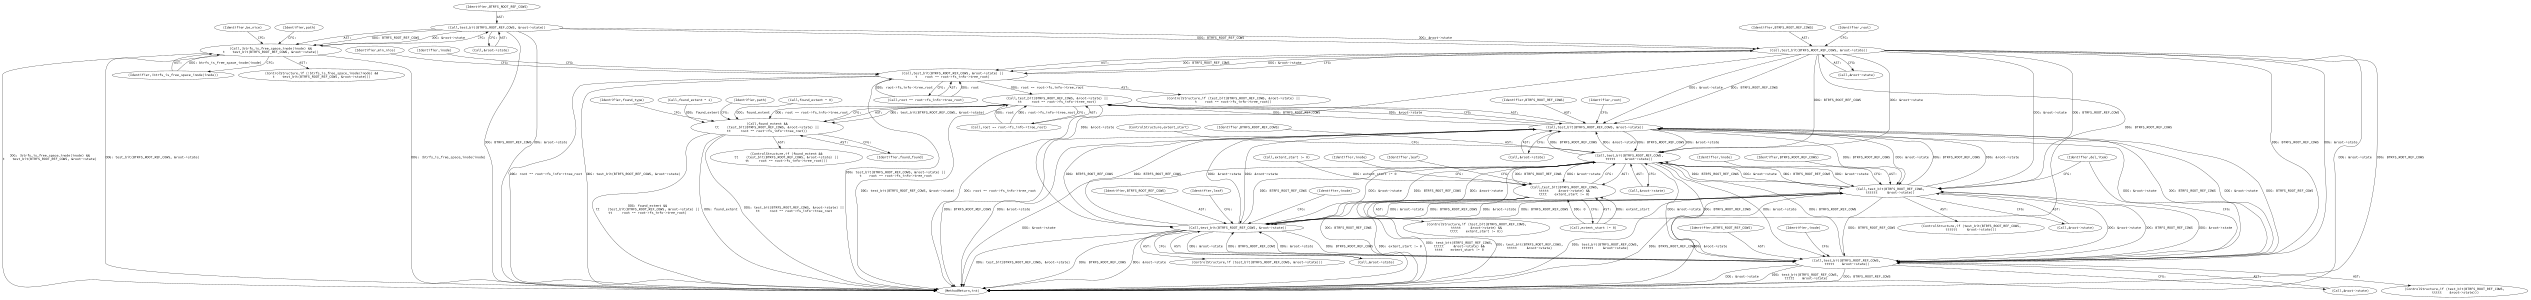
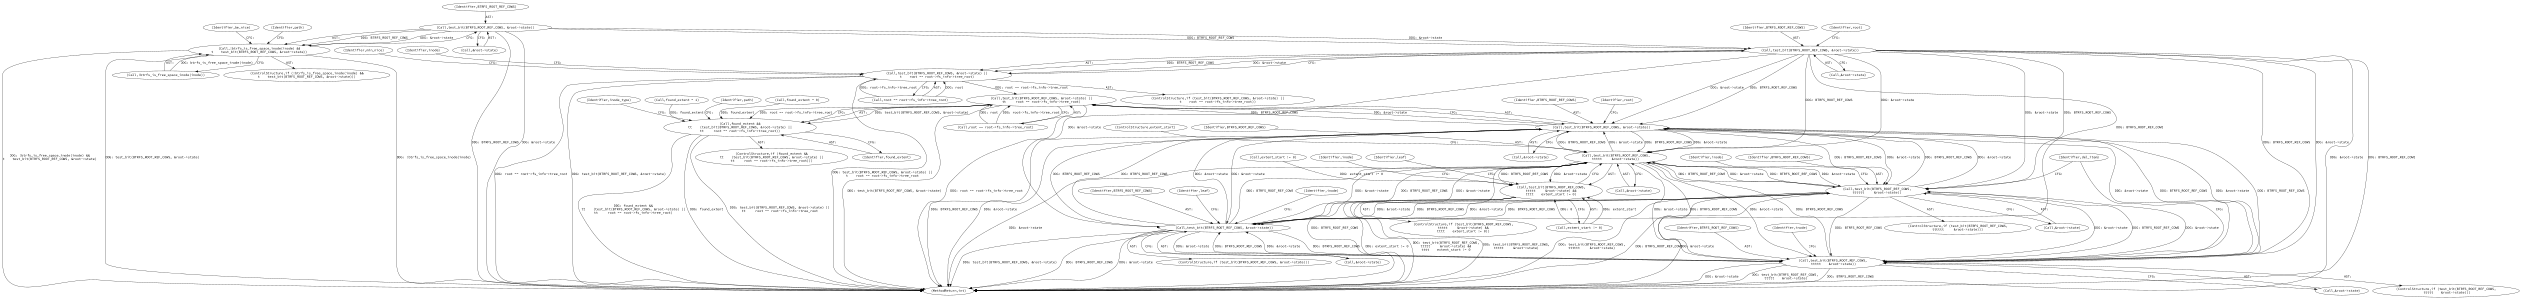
  digraph {
    fontname="Source Code Pro"
    node [fontname="Source Code Pro"]
    edge [fontname="Source Code Pro"]
    n1 [label="(Call,test_bit(BTRFS_ROOT_REF_COWS, &root->state))"]
    n2 [label="(Call,!btrfs_is_free_space_inode(inode) &&\n\t    test_bit(BTRFS_ROOT_REF_COWS, &root->state))"]
    n3 [label="(Call,test_bit(BTRFS_ROOT_REF_COWS, &root->state))"]
    n4 [label="(MethodReturn,int)"]
    n5 [label="(Call,&root->state)"]
-   n6 [label="(Identifier,!btrfs_is_free_space_inode(inode))"]
+   n6 [label="(Call,!btrfs_is_free_space_inode(inode))"]
    n7 [label="(ControlStructure,if (!btrfs_is_free_space_inode(inode) &&\n\t    test_bit(BTRFS_ROOT_REF_COWS, &root->state)))"]
    n8 [label="(Call,test_bit(BTRFS_ROOT_REF_COWS, &root->state) ||\n\t    root == root->fs_info->tree_root)"]
    n9 [label="(Call,test_bit(BTRFS_ROOT_REF_COWS,\n\t\t\t\t\t     &root->state))"]
    n10 [label="(Call,test_bit(BTRFS_ROOT_REF_COWS,\n\t\t\t\t\t\t     &root->state))"]
    n11 [label="(Call,test_bit(BTRFS_ROOT_REF_COWS, &root->state))"]
    n12 [label="(Call,test_bit(BTRFS_ROOT_REF_COWS,\n \t\t\t\t\t    &root->state))"]
    n13 [label="(Call,test_bit(BTRFS_ROOT_REF_COWS, &root->state))"]
    n14 [label="(Call,&root->state)"]
    n15 [label="(Call,test_bit(BTRFS_ROOT_REF_COWS, &root->state) ||\n\t\t     root == root->fs_info->tree_root)"]
    n16 [label="(ControlStructure,if (test_bit(BTRFS_ROOT_REF_COWS, &root->state) ||\n\t    root == root->fs_info->tree_root))"]
    n17 [label="(Call,root == root->fs_info->tree_root)"]
    n18 [label="(Call,test_bit(BTRFS_ROOT_REF_COWS,\n\t\t\t\t\t     &root->state) &&\n\t\t\t\t    extent_start != 0)"]
    n19 [label="(Call,&root->state)"]
    n20 [label="(ControlStructure,if (test_bit(BTRFS_ROOT_REF_COWS,\n\t\t\t\t\t\t     &root->state)))"]
    n21 [label="(Call,&root->state)"]
    n22 [label="(ControlStructure,if (test_bit(BTRFS_ROOT_REF_COWS, &root->state)))"]
    n23 [label="(Call,&root->state)"]
    n24 [label="(Call,&root->state)"]
    n25 [label="(ControlStructure,if (test_bit(BTRFS_ROOT_REF_COWS,\n \t\t\t\t\t    &root->state)))"]
    n26 [label="(Call,&root->state)"]
    n27 [label="(Call,found_extent &&\n\t\t    (test_bit(BTRFS_ROOT_REF_COWS, &root->state) ||\n\t\t     root == root->fs_info->tree_root))"]
    n28 [label="(Call,root == root->fs_info->tree_root)"]
-   n29 [label="(Identifier,found_found)"]
+   n29 [label="(Identifier,found_extent)"]
    n30 [label="(ControlStructure,if (found_extent &&\n\t\t    (test_bit(BTRFS_ROOT_REF_COWS, &root->state) ||\n\t\t     root == root->fs_info->tree_root)))"]
    n31 [label="(ControlStructure,if (test_bit(BTRFS_ROOT_REF_COWS,\n\t\t\t\t\t     &root->state) &&\n\t\t\t\t    extent_start != 0))"]
    n32 [label="(Call,extent_start != 0)"]
    n33 [label="(Identifier,BTRFS_ROOT_REF_COWS)"]
    n34 [label="(Identifier,path)"]
    n35 [label="(Identifier,BTRFS_ROOT_REF_COWS)"]
    n36 [label="(Identifier,inode)"]
    n37 [label="(Call,found_extent = 0)"]
-   n38 [label="(Identifier,found_type)"]
+   n38 [label="(Identifier,inode_type)"]
    n39 [label="(Identifier,inode)"]
    n40 [label="(Identifier,BTRFS_ROOT_REF_COWS)"]
    n41 [label="(Identifier,BTRFS_ROOT_REF_COWS)"]
    n42 [label="(Identifier,inode)"]
    n43 [label="(Identifier,inode)"]
    n44 [label="(Identifier,leaf)"]
    n45 [label="(Identifier,min_nice)"]
    n46 [label="(Identifier,inode)"]
    n47 [label="(Identifier,del_item)"]
    n48 [label="(ControlStructure,extent_start)"]
    n49 [label="(Call,found_extent = 1)"]
    n50 [label="(Identifier,BTRFS_ROOT_REF_COWS)"]
    n51 [label="(Identifier,root)"]
    n52 [label="(Identifier,BTRFS_ROOT_REF_COWS)"]
    n53 [label="(Identifier,be_nice)"]
    n54 [label="(Identifier,path)"]
    n55 [label="(Identifier,BTRFS_ROOT_REF_COWS)"]
    n56 [label="(Call,extent_start != 0)"]
    n57 [label="(Identifier,leaf)"]
    n58 [label="(Identifier,root)"]
    n1 -> n2 [label="AST: "]
    n1 -> n2 [label="DDG: BTRFS_ROOT_REF_COWS"]
    n1 -> n2 [label="DDG: &root->state"]
    n1 -> n3 [label="DDG: BTRFS_ROOT_REF_COWS"]
    n1 -> n3 [label="DDG: &root->state"]
    n1 -> n4 [label="DDG: BTRFS_ROOT_REF_COWS"]
    n1 -> n4 [label="DDG: &root->state"]
    n1 -> n5 [label="CFG: "]
    n2 -> n1 [label="CFG: "]
    n2 -> n4 [label="DDG: !btrfs_is_free_space_inode(inode) &&\n\t    test_bit(BTRFS_ROOT_REF_COWS, &root->state)"]
    n2 -> n4 [label="DDG: test_bit(BTRFS_ROOT_REF_COWS, &root->state)"]
    n2 -> n4 [label="DDG: !btrfs_is_free_space_inode(inode)"]
    n2 -> n6 [label="CFG: "]
    n2 -> n7 [label="AST: "]
    n3 -> n4 [label="DDG: &root->state"]
    n3 -> n4 [label="DDG: BTRFS_ROOT_REF_COWS"]
    n3 -> n8 [label="AST: "]
    n3 -> n8 [label="DDG: BTRFS_ROOT_REF_COWS"]
    n3 -> n8 [label="DDG: &root->state"]
    n3 -> n9 [label="DDG: BTRFS_ROOT_REF_COWS"]
    n3 -> n9 [label="DDG: &root->state"]
    n3 -> n10 [label="DDG: BTRFS_ROOT_REF_COWS"]
    n3 -> n10 [label="DDG: &root->state"]
    n3 -> n11 [label="DDG: BTRFS_ROOT_REF_COWS"]
    n3 -> n11 [label="DDG: &root->state"]
    n3 -> n12 [label="DDG: BTRFS_ROOT_REF_COWS"]
    n3 -> n12 [label="DDG: &root->state"]
    n3 -> n13 [label="DDG: BTRFS_ROOT_REF_COWS"]
    n3 -> n13 [label="DDG: &root->state"]
    n3 -> n14 [label="CFG: "]
    n5 -> n1 [label="AST: "]
    n6 -> n2 [label="AST: "]
    n6 -> n2 [label="DDG: btrfs_is_free_space_inode(inode)"]
    n8 -> n3 [label="CFG: "]
    n8 -> n4 [label="DDG: root == root->fs_info->tree_root"]
    n8 -> n4 [label="DDG: test_bit(BTRFS_ROOT_REF_COWS, &root->state)"]
    n8 -> n4 [label="DDG: test_bit(BTRFS_ROOT_REF_COWS, &root->state) ||\n\t    root == root->fs_info->tree_root"]
    n8 -> n15 [label="DDG: root == root->fs_info->tree_root"]
    n8 -> n16 [label="AST: "]
    n8 -> n17 [label="CFG: "]
    n9 -> n4 [label="DDG: &root->state"]
    n9 -> n4 [label="DDG: BTRFS_ROOT_REF_COWS"]
    n9 -> n10 [label="DDG: BTRFS_ROOT_REF_COWS"]
    n9 -> n10 [label="DDG: &root->state"]
    n9 -> n11 [label="DDG: BTRFS_ROOT_REF_COWS"]
    n9 -> n11 [label="DDG: &root->state"]
    n9 -> n12 [label="DDG: BTRFS_ROOT_REF_COWS"]
    n9 -> n12 [label="DDG: &root->state"]
    n9 -> n13 [label="DDG: BTRFS_ROOT_REF_COWS"]
    n9 -> n13 [label="DDG: &root->state"]
    n9 -> n18 [label="AST: "]
    n9 -> n18 [label="DDG: BTRFS_ROOT_REF_COWS"]
    n9 -> n18 [label="DDG: &root->state"]
    n9 -> n19 [label="CFG: "]
    n10 -> n4 [label="DDG: &root->state"]
    n10 -> n4 [label="DDG: test_bit(BTRFS_ROOT_REF_COWS,\n\t\t\t\t\t\t     &root->state)"]
    n10 -> n4 [label="DDG: BTRFS_ROOT_REF_COWS"]
    n10 -> n9 [label="DDG: BTRFS_ROOT_REF_COWS"]
    n10 -> n9 [label="DDG: &root->state"]
    n10 -> n11 [label="DDG: BTRFS_ROOT_REF_COWS"]
    n10 -> n11 [label="DDG: &root->state"]
    n10 -> n12 [label="DDG: BTRFS_ROOT_REF_COWS"]
    n10 -> n12 [label="DDG: &root->state"]
    n10 -> n13 [label="DDG: BTRFS_ROOT_REF_COWS"]
    n10 -> n13 [label="DDG: &root->state"]
    n10 -> n20 [label="AST: "]
    n10 -> n21 [label="CFG: "]
    n11 -> n4 [label="DDG: test_bit(BTRFS_ROOT_REF_COWS, &root->state)"]
    n11 -> n4 [label="DDG: BTRFS_ROOT_REF_COWS"]
    n11 -> n4 [label="DDG: &root->state"]
    n11 -> n9 [label="DDG: BTRFS_ROOT_REF_COWS"]
    n11 -> n9 [label="DDG: &root->state"]
    n11 -> n10 [label="DDG: BTRFS_ROOT_REF_COWS"]
    n11 -> n10 [label="DDG: &root->state"]
    n11 -> n12 [label="DDG: BTRFS_ROOT_REF_COWS"]
    n11 -> n12 [label="DDG: &root->state"]
    n11 -> n13 [label="DDG: BTRFS_ROOT_REF_COWS"]
    n11 -> n13 [label="DDG: &root->state"]
    n11 -> n22 [label="AST: "]
    n11 -> n23 [label="CFG: "]
    n12 -> n4 [label="DDG: test_bit(BTRFS_ROOT_REF_COWS,\n \t\t\t\t\t    &root->state)"]
    n12 -> n4 [label="DDG: BTRFS_ROOT_REF_COWS"]
    n12 -> n4 [label="DDG: &root->state"]
    n12 -> n9 [label="DDG: BTRFS_ROOT_REF_COWS"]
    n12 -> n9 [label="DDG: &root->state"]
    n12 -> n10 [label="DDG: BTRFS_ROOT_REF_COWS"]
    n12 -> n10 [label="DDG: &root->state"]
    n12 -> n11 [label="DDG: BTRFS_ROOT_REF_COWS"]
    n12 -> n11 [label="DDG: &root->state"]
    n12 -> n13 [label="DDG: BTRFS_ROOT_REF_COWS"]
    n12 -> n13 [label="DDG: &root->state"]
    n12 -> n24 [label="CFG: "]
    n12 -> n25 [label="AST: "]
    n13 -> n4 [label="DDG: BTRFS_ROOT_REF_COWS"]
    n13 -> n4 [label="DDG: &root->state"]
    n13 -> n9 [label="DDG: BTRFS_ROOT_REF_COWS"]
    n13 -> n9 [label="DDG: &root->state"]
    n13 -> n10 [label="DDG: BTRFS_ROOT_REF_COWS"]
    n13 -> n10 [label="DDG: &root->state"]
    n13 -> n11 [label="DDG: BTRFS_ROOT_REF_COWS"]
    n13 -> n11 [label="DDG: &root->state"]
    n13 -> n12 [label="DDG: BTRFS_ROOT_REF_COWS"]
    n13 -> n12 [label="DDG: &root->state"]
    n13 -> n15 [label="AST: "]
    n13 -> n15 [label="DDG: BTRFS_ROOT_REF_COWS"]
    n13 -> n15 [label="DDG: &root->state"]
    n13 -> n26 [label="CFG: "]
    n14 -> n3 [label="AST: "]
    n15 -> n4 [label="DDG: test_bit(BTRFS_ROOT_REF_COWS, &root->state)"]
    n15 -> n4 [label="DDG: root == root->fs_info->tree_root"]
    n15 -> n13 [label="CFG: "]
    n15 -> n27 [label="AST: "]
    n15 -> n27 [label="DDG: test_bit(BTRFS_ROOT_REF_COWS, &root->state)"]
    n15 -> n27 [label="DDG: root == root->fs_info->tree_root"]
    n15 -> n28 [label="CFG: "]
    n17 -> n8 [label="AST: "]
    n17 -> n8 [label="DDG: root"]
    n17 -> n8 [label="DDG: root->fs_info->tree_root"]
    n18 -> n4 [label="DDG: test_bit(BTRFS_ROOT_REF_COWS,\n\t\t\t\t\t     &root->state)"]
    n18 -> n4 [label="DDG: extent_start != 0"]
    n18 -> n4 [label="DDG: test_bit(BTRFS_ROOT_REF_COWS,\n\t\t\t\t\t     &root->state) &&\n\t\t\t\t    extent_start != 0"]
    n18 -> n9 [label="CFG: "]
    n18 -> n31 [label="AST: "]
    n18 -> n32 [label="CFG: "]
    n19 -> n9 [label="AST: "]
    n21 -> n10 [label="AST: "]
    n23 -> n11 [label="AST: "]
    n24 -> n12 [label="AST: "]
    n26 -> n13 [label="AST: "]
    n27 -> n4 [label="DDG: test_bit(BTRFS_ROOT_REF_COWS, &root->state) ||\n\t\t     root == root->fs_info->tree_root"]
    n27 -> n4 [label="DDG: found_extent &&\n\t\t    (test_bit(BTRFS_ROOT_REF_COWS, &root->state) ||\n\t\t     root == root->fs_info->tree_root)"]
    n27 -> n4 [label="DDG: found_extent"]
    n27 -> n15 [label="CFG: "]
    n27 -> n29 [label="CFG: "]
    n27 -> n30 [label="AST: "]
    n28 -> n15 [label="AST: "]
    n28 -> n15 [label="DDG: root"]
    n28 -> n15 [label="DDG: root->fs_info->tree_root"]
    n29 -> n27 [label="AST: "]
    n32 -> n18 [label="AST: "]
    n32 -> n18 [label="DDG: extent_start"]
    n32 -> n18 [label="DDG: 0"]
    n33 -> n9 [label="AST: "]
    n34 -> n27 [label="CFG: "]
    n35 -> n10 [label="AST: "]
    n36 -> n10 [label="CFG: "]
    n37 -> n27 [label="DDG: found_extent"]
    n38 -> n27 [label="CFG: "]
    n39 -> n8 [label="CFG: "]
    n40 -> n12 [label="AST: "]
    n41 -> n1 [label="AST: "]
    n42 -> n18 [label="CFG: "]
    n43 -> n11 [label="CFG: "]
    n44 -> n18 [label="CFG: "]
    n45 -> n8 [label="CFG: "]
    n46 -> n12 [label="CFG: "]
    n47 -> n10 [label="CFG: "]
    n47 -> n12 [label="CFG: "]
    n48 -> n9 [label="CFG: "]
    n49 -> n27 [label="DDG: found_extent"]
    n50 -> n3 [label="AST: "]
    n51 -> n3 [label="CFG: "]
    n52 -> n11 [label="AST: "]
    n53 -> n2 [label="CFG: "]
    n54 -> n2 [label="CFG: "]
    n55 -> n13 [label="AST: "]
    n56 -> n18 [label="DDG: extent_start != 0"]
    n57 -> n11 [label="CFG: "]
    n58 -> n13 [label="CFG: "]
  }
